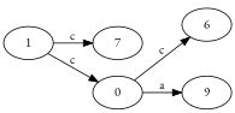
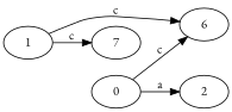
  strict digraph {
    fontname="EB Garamond"
    rankdir=LR
    node [fontname="EB Garamond"]
    edge [fontname="EB Garamond"]
    1
    6
    7
    0
-   2 [label=9]
-   1 -> 0 [label=c]
+   2
+   1 -> 6 [label=c]
    1 -> 7 [label=c]
    0 -> 6 [label=c]
    0 -> 2 [label=a]
  }
